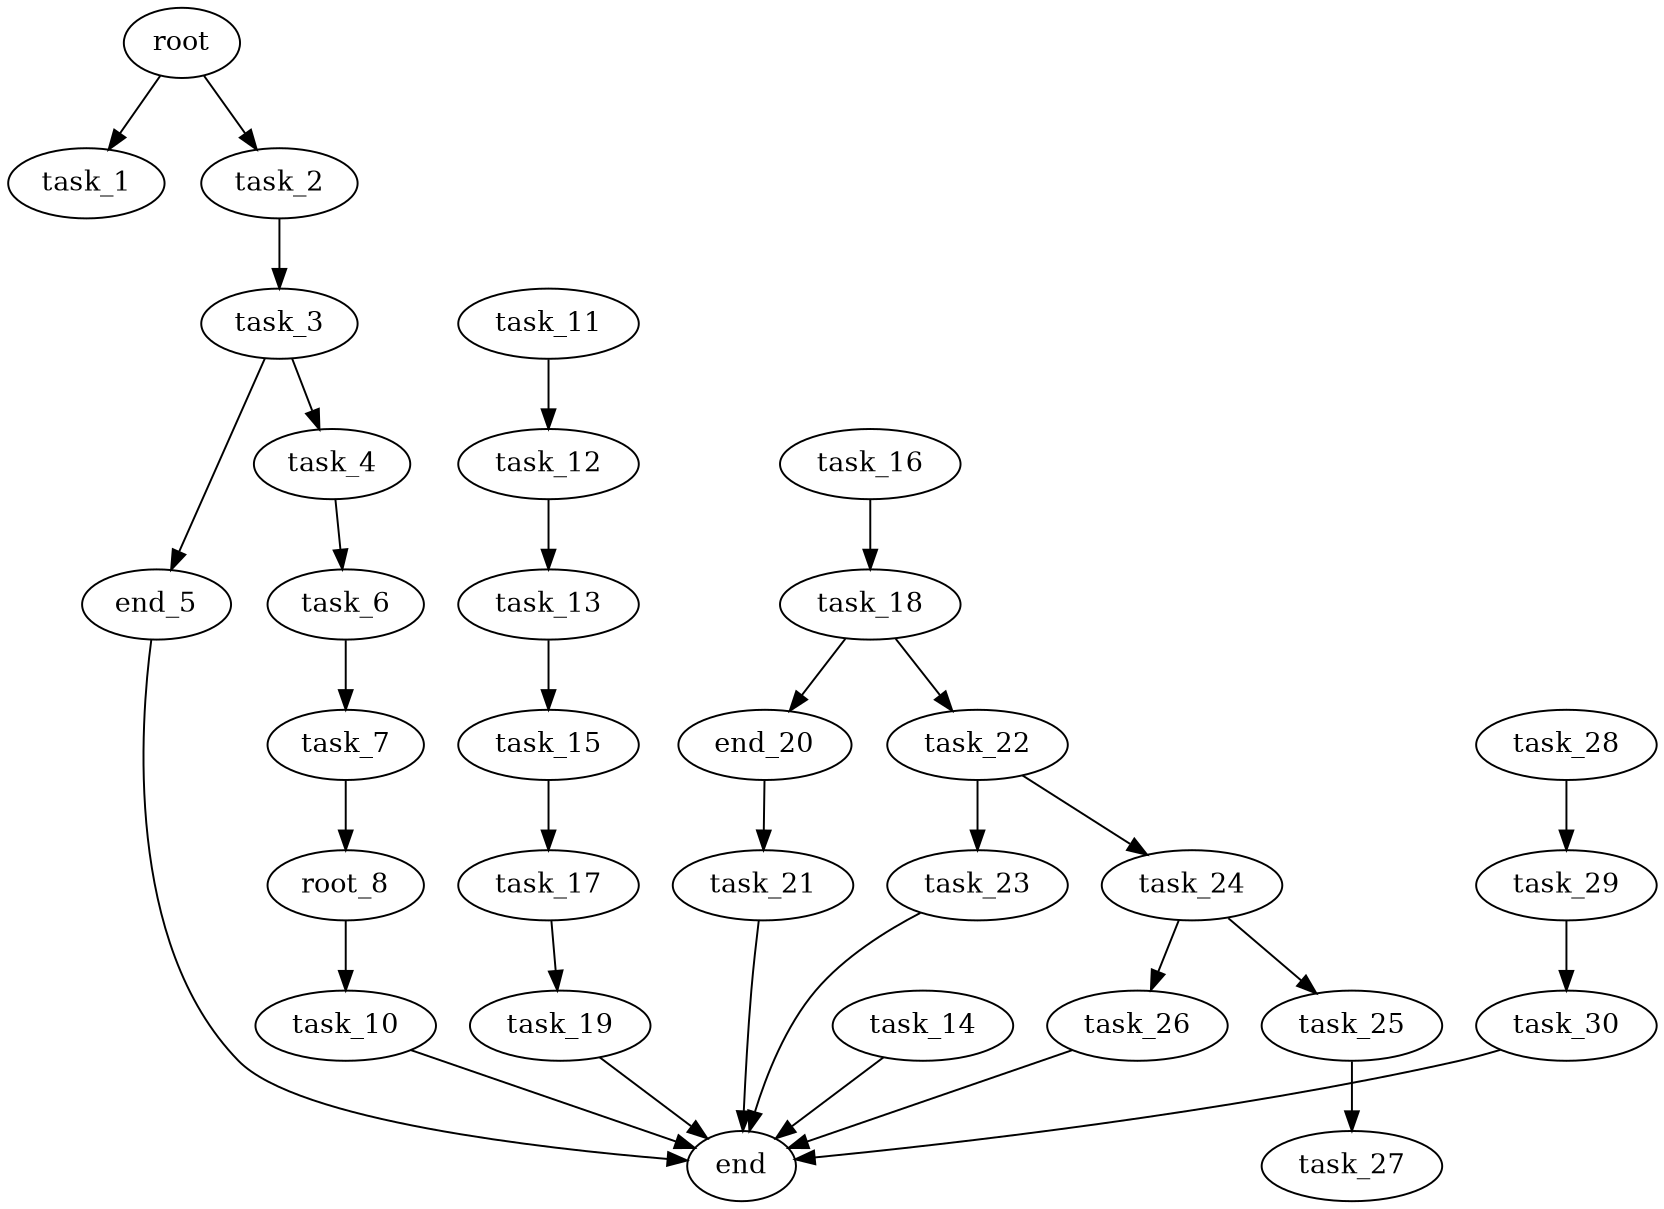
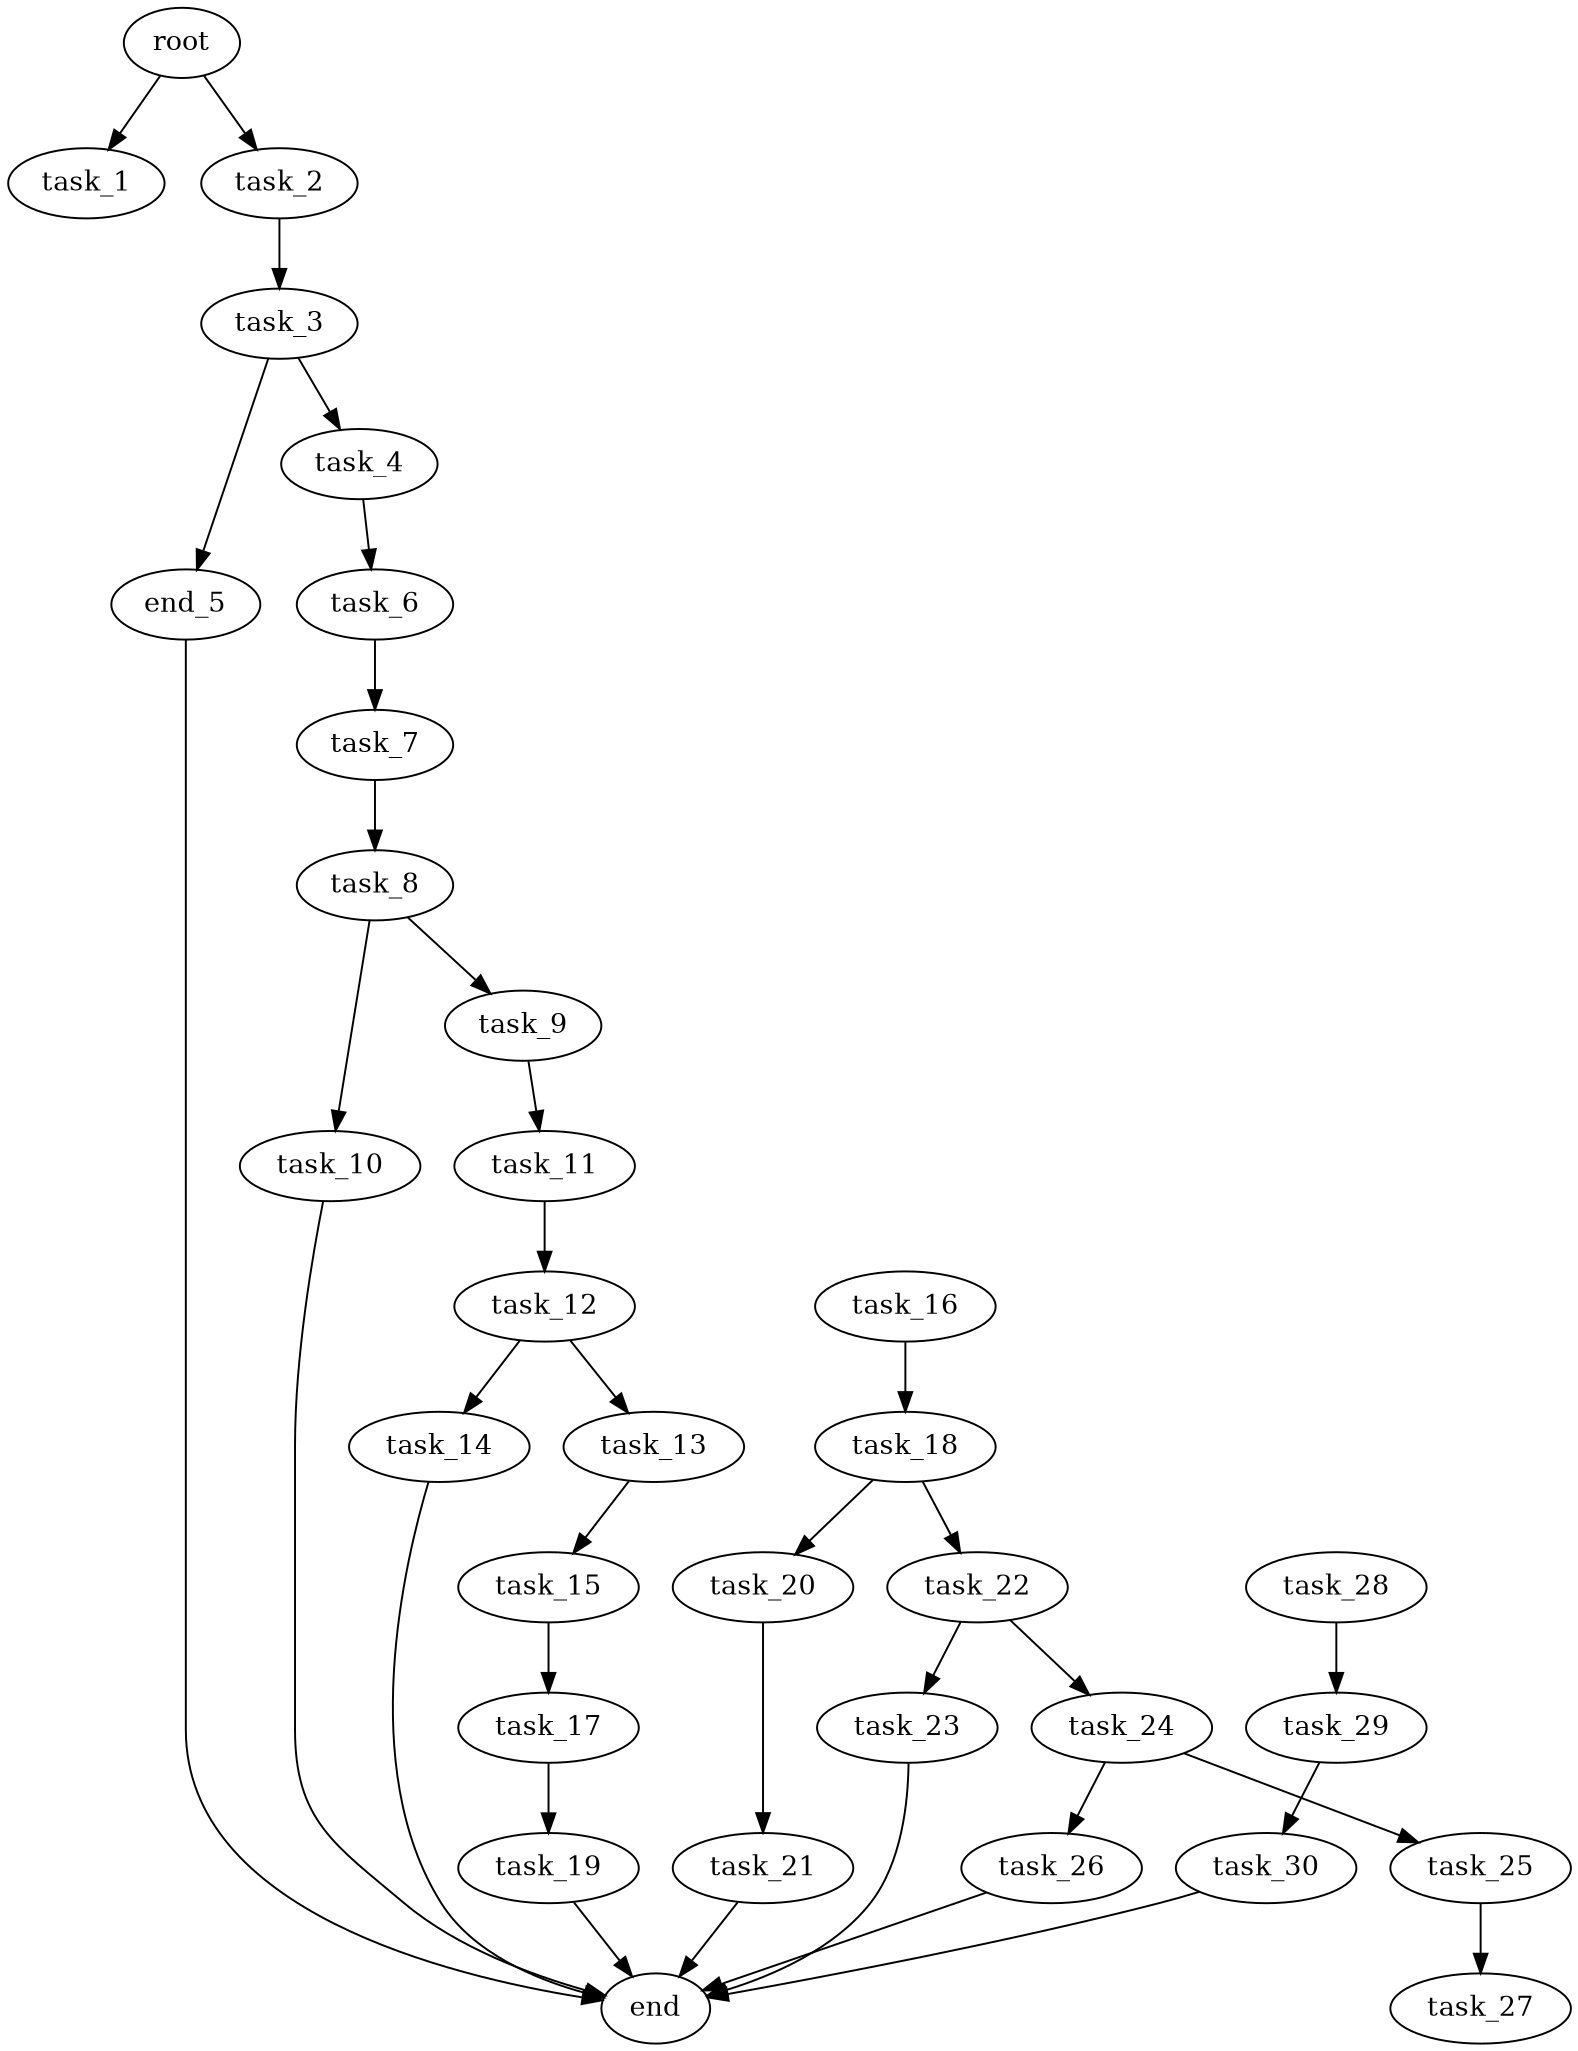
  digraph {
    root
    task_1
    task_2
    task_3
    task_4
    n6 [label=end_5]
    task_6
    end
    task_7
-   task_8 [label=root_8]
+   task_8
+   task_9
    task_10
    task_11
    task_12
    task_13
    task_14
    task_15
    task_17
    task_16
    task_18
    task_19
-   task_20 [label=end_20]
+   task_20
    task_22
    task_21
    task_23
    task_24
    task_25
    task_26
    task_27
    task_28
    task_29
    task_30
    root -> task_1
    root -> task_2
    task_2 -> task_3
    task_3 -> task_4
    task_3 -> n6
    task_4 -> task_6
    n6 -> end
    task_6 -> task_7
    task_7 -> task_8
+   task_8 -> task_9
    task_8 -> task_10
+   task_9 -> task_11
    task_10 -> end
    task_11 -> task_12
    task_12 -> task_13
+   task_12 -> task_14
    task_13 -> task_15
    task_14 -> end
    task_15 -> task_17
    task_17 -> task_19
    task_16 -> task_18
    task_18 -> task_20
    task_18 -> task_22
    task_19 -> end
    task_20 -> task_21
    task_22 -> task_23
    task_22 -> task_24
    task_21 -> end
    task_23 -> end
    task_24 -> task_25
    task_24 -> task_26
    task_25 -> task_27
    task_26 -> end
    task_28 -> task_29
    task_29 -> task_30
    task_30 -> end
  }
